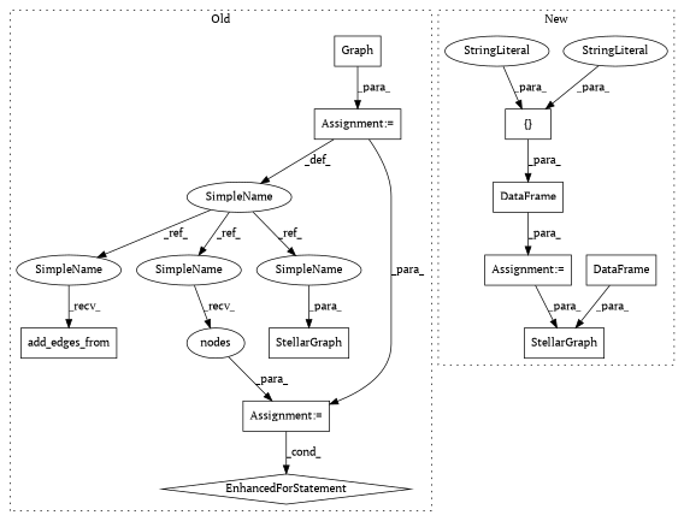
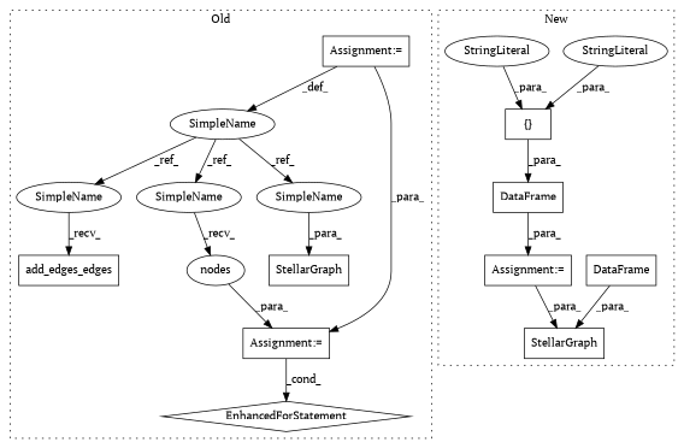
  digraph {
    fontname="PT Serif"
    node [a=32 fontname="PT Serif" l=1 s="883,956" shape=box]
    edge [fontname="PT Serif"]
-   n1 [l="15,1" label=add_edges_from s="831,851"]
+   n1 [l="15,1" label=add_edges_edges s="831,851"]
    n2 [a=7 label="Assignment:=" s=267]
    n3 [a=42 label=SimpleName s=266 shape=ellipse]
    n4 [l=7 label=nodes s=949 shape=ellipse]
    n5 [a=7 l="53,2" label="Assignment:="]
    n6 [a=70 l="53,2" label=EnhancedForStatement shape=diamond]
    n7 [l="13,1" label=StellarGraph s="1102,1116"]
-   n8 [l=7 label="Graph" s=277]
    n9 [a=42 label=SimpleName s=829 shape=ellipse]
    n10 [a=42 label=SimpleName s=947 shape=ellipse]
    n11 [a=42 label=SimpleName s=1115 shape=ellipse]
    n12 [a=4 l="1,1" label="{}" s="289,322"]
    n13 [a=7 label="Assignment:=" s=248]
    n14 [l="10,1" label=DataFrame s="267,323"]
    n15 [l="13,1" label=StellarGraph s="969,993"]
    n16 [l="10,1" label=DataFrame s="394,955"]
    n17 [a=45 l=3 label=StringLiteral s=298 shape=ellipse]
    n18 [a=45 l=12 label=StringLiteral s=302 shape=ellipse]
    subgraph cluster_1 {
      label=Old
      style=dotted
      n1
      n2
      n3
      n4
      n5
      n6
      n7
-     n8
      n9
      n10
      n11
    }
    subgraph cluster_2 {
      label=New
      style=dotted
      n12
      n13
      n14
      n15
      n16
      n17
      n18
    }
    n2 -> n3 [label=_def_]
    n2 -> n5 [label=_para_]
    n3 -> n9 [label=_ref_]
    n3 -> n10 [label=_ref_]
    n3 -> n11 [label=_ref_]
    n4 -> n5 [label=_para_]
    n5 -> n6 [label=_cond_]
-   n8 -> n2 [label=_para_]
    n9 -> n1 [label=_recv_]
    n10 -> n4 [label=_recv_]
    n11 -> n7 [label=_para_]
    n12 -> n14 [label=_para_]
    n13 -> n15 [label=_para_]
    n14 -> n13 [label=_para_]
    n16 -> n15 [label=_para_]
    n17 -> n12 [label=_para_]
    n18 -> n12 [label=_para_]
  }
